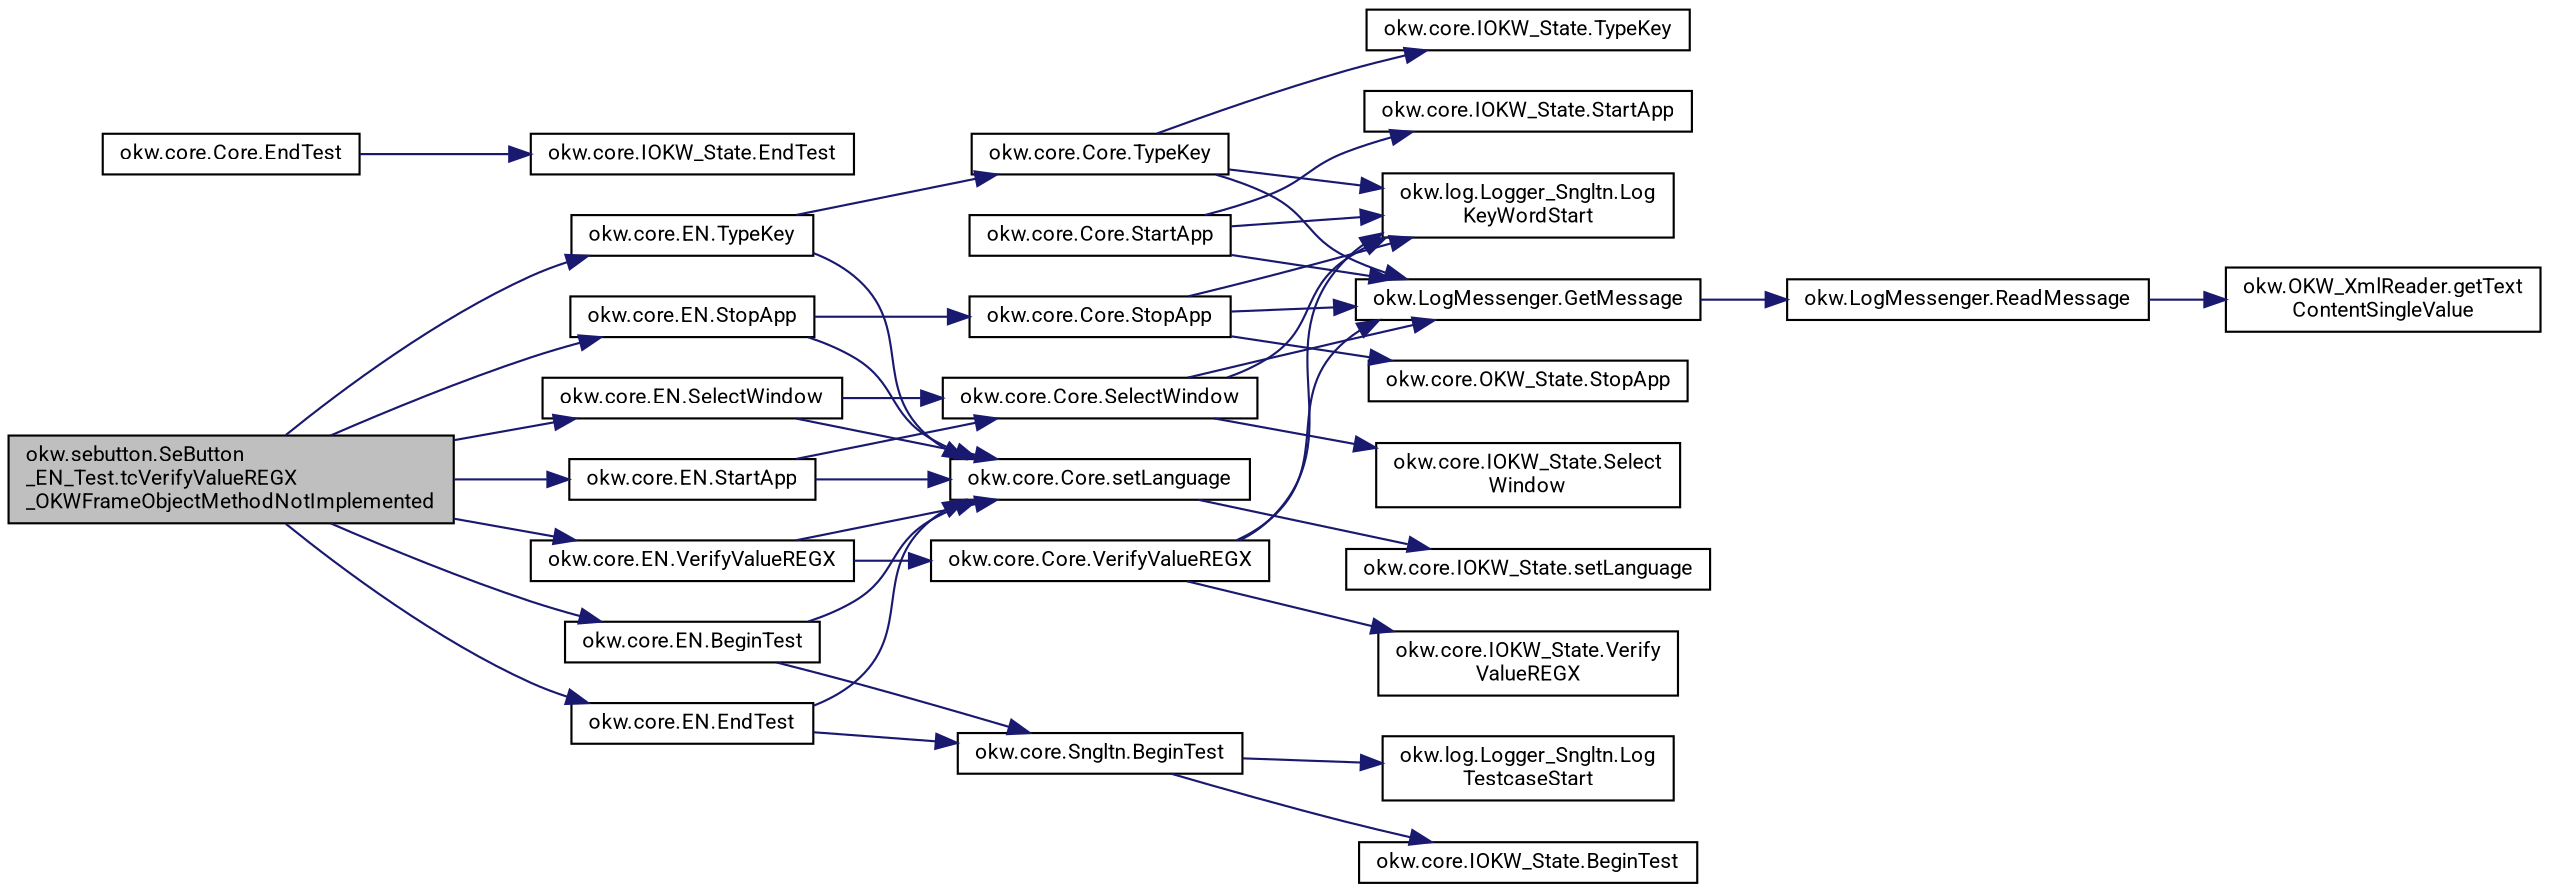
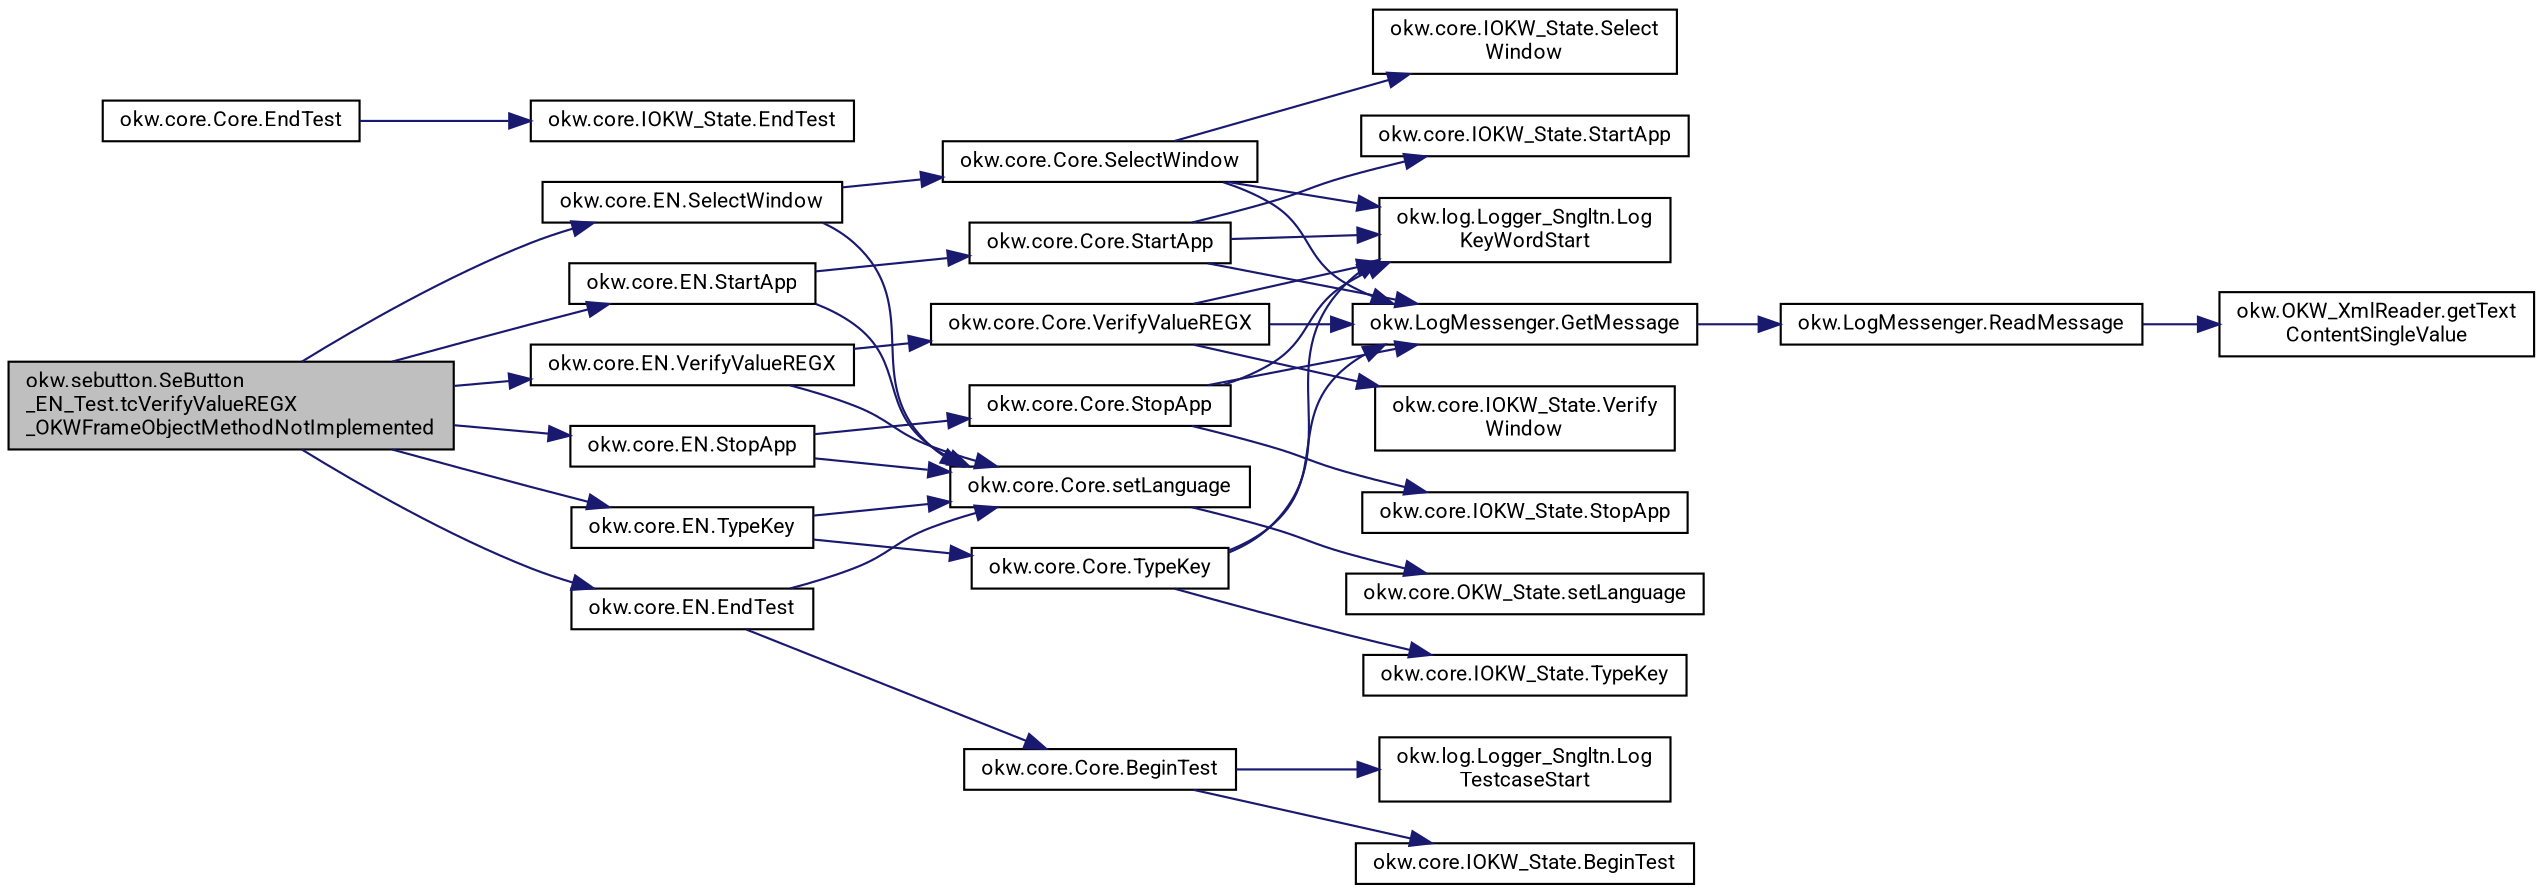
  digraph {
    fontname=Roboto
    rankdir=LR
    node [color=black fillcolor=white fontname=Roboto fontsize=10 shape=record style=filled]
    edge [color=midnightblue fontname=Roboto fontsize=10 labelfontname=Helvetica labelfontsize=10 style=solid]
    n1 [fillcolor=grey75 fontcolor=black height=0.2 label="okw.sebutton.SeButton\l_EN_Test.tcVerifyValueREGX\l_OKWFrameObjectMethodNotImplemented" width=0.4]
-   n2 [height=0.2 label="okw.core.EN.BeginTest" width=0.4]
    n3 [height=0.2 label="okw.core.EN.StartApp" width=0.4]
    n4 [height=0.2 label="okw.core.EN.TypeKey" width=0.4]
    n5 [height=0.2 label="okw.core.EN.SelectWindow" width=0.4]
    n6 [height=0.2 label="okw.core.EN.VerifyValueREGX" width=0.4]
    n7 [height=0.2 label="okw.core.EN.StopApp" width=0.4]
    n8 [height=0.2 label="okw.core.EN.EndTest" width=0.4]
    n9 [height=0.2 label="okw.core.Core.setLanguage" width=0.4]
-   n10 [height=0.2 label="okw.core.Sngltn.BeginTest" width=0.4]
+   n10 [height=0.2 label="okw.core.Core.BeginTest" width=0.4]
    n11 [height=0.2 label="okw.core.Core.StartApp" width=0.4]
    n12 [height=0.2 label="okw.core.Core.TypeKey" width=0.4]
    n13 [height=0.2 label="okw.core.Core.SelectWindow" width=0.4]
    n14 [height=0.2 label="okw.core.Core.VerifyValueREGX" width=0.4]
    n15 [height=0.2 label="okw.core.Core.StopApp" width=0.4]
-   n16 [height=0.2 label="okw.core.IOKW_State.setLanguage" width=0.4]
+   n16 [height=0.2 label="okw.core.OKW_State.setLanguage" width=0.4]
    n17 [height=0.2 label="okw.log.Logger_Sngltn.Log\lTestcaseStart" width=0.4]
    n18 [height=0.2 label="okw.core.IOKW_State.BeginTest" width=0.4]
    n19 [height=0.2 label="okw.log.Logger_Sngltn.Log\lKeyWordStart" width=0.4]
    n20 [height=0.2 label="okw.LogMessenger.GetMessage" width=0.4]
    n21 [height=0.2 label="okw.core.IOKW_State.StartApp" width=0.4]
    n22 [height=0.2 label="okw.LogMessenger.ReadMessage" width=0.4]
    n23 [height=0.2 label="okw.OKW_XmlReader.getText\lContentSingleValue" width=0.4]
    n24 [height=0.2 label="okw.core.IOKW_State.TypeKey" width=0.4]
    n25 [height=0.2 label="okw.core.IOKW_State.Select\lWindow" width=0.4]
-   n26 [height=0.2 label="okw.core.IOKW_State.Verify\lValueREGX" width=0.4]
-   n27 [height=0.2 label="okw.core.OKW_State.StopApp" width=0.4]
+   n26 [height=0.2 label="okw.core.IOKW_State.Verify\lWindow" width=0.4]
+   n27 [height=0.2 label="okw.core.IOKW_State.StopApp" width=0.4]
    n28 [height=0.2 label="okw.core.Core.EndTest" width=0.4]
    n29 [height=0.2 label="okw.core.IOKW_State.EndTest" width=0.4]
-   n1 -> n2
    n1 -> n3
    n1 -> n4
    n1 -> n5
    n1 -> n6
    n1 -> n7
    n1 -> n8
-   n2 -> n9
-   n2 -> n10
    n3 -> n9
-   n3 -> n13
+   n3 -> n11
    n4 -> n9
    n4 -> n12
    n5 -> n9
    n5 -> n13
    n6 -> n9
    n6 -> n14
    n7 -> n9
    n7 -> n15
    n8 -> n9
    n8 -> n10
    n9 -> n16
    n10 -> n17
    n10 -> n18
    n11 -> n19
    n11 -> n20
    n11 -> n21
    n12 -> n19
    n12 -> n20
    n12 -> n24
    n13 -> n19
    n13 -> n20
    n13 -> n25
    n14 -> n19
    n14 -> n20
    n14 -> n26
    n15 -> n19
    n15 -> n20
    n15 -> n27
    n20 -> n22
    n22 -> n23
    n28 -> n29
  }
